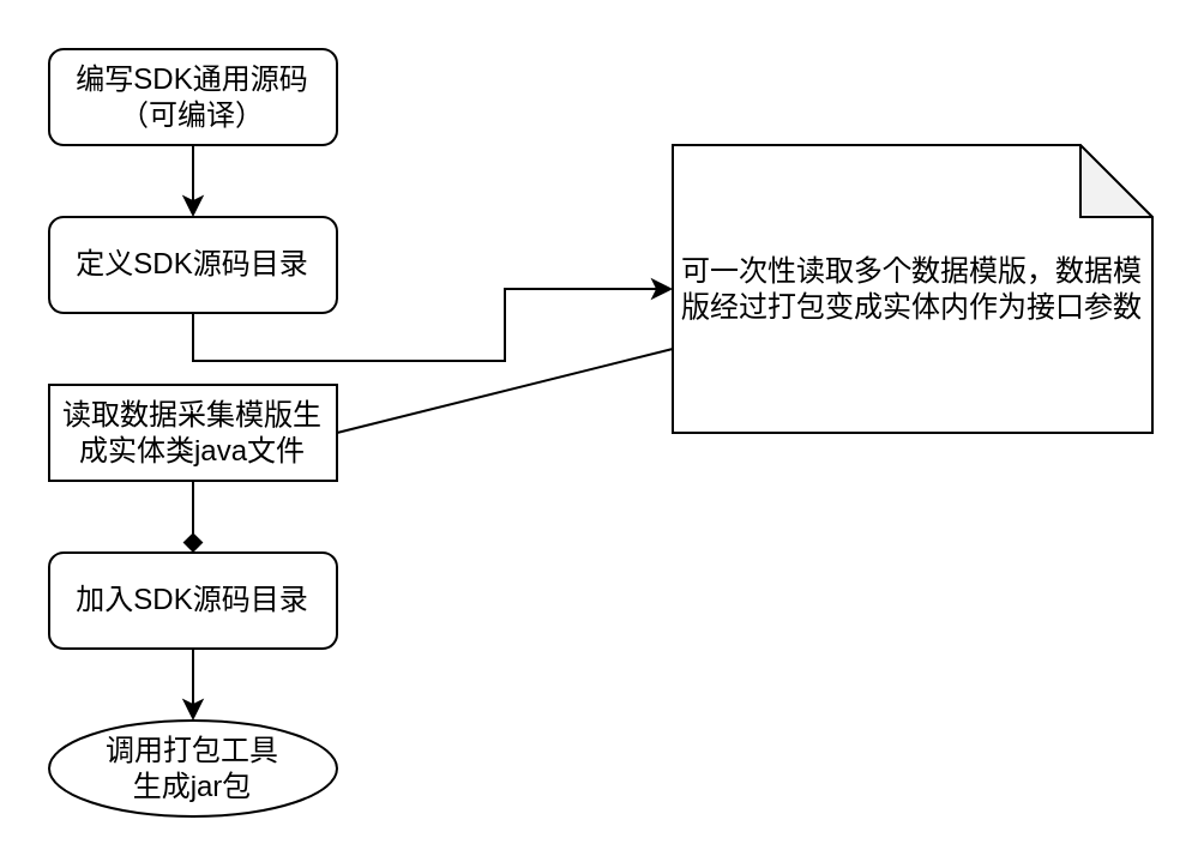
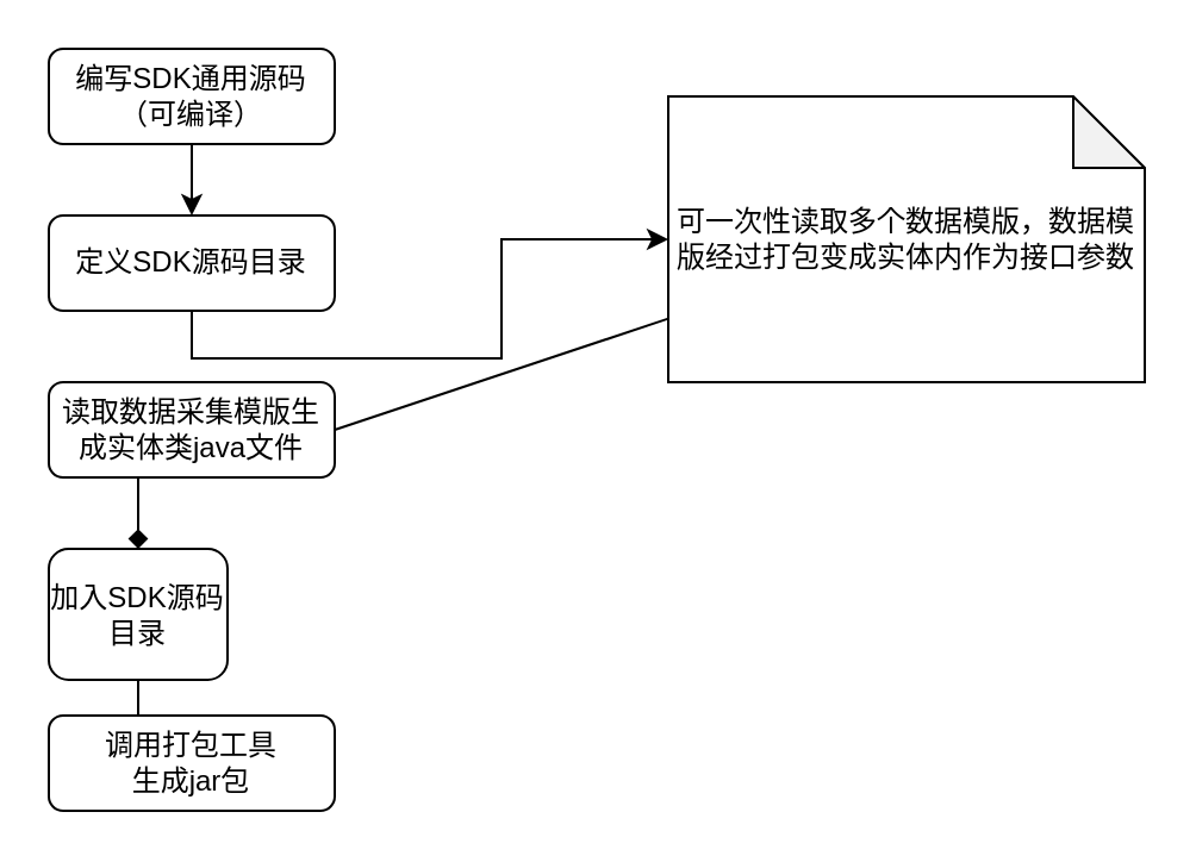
  <mxCell id="0" />
  <mxCell id="1" parent="0" />
  <mxCell id="2" style="edgeStyle=orthogonalEdgeStyle;rounded=0;orthogonalLoop=1;jettySize=auto;html=1;exitX=0.5;exitY=1;exitDx=0;exitDy=0;" parent="1" source="3" target="12" edge="1"><mxGeometry relative="1" as="geometry" /></mxCell>
- <mxCell id="3" value="加入SDK源码目录" style="rounded=1;whiteSpace=wrap;html=1;" parent="1" vertex="1"><mxGeometry x="20" y="230" width="120" height="40" as="geometry" /></mxCell>
+ <mxCell id="3" value="加入SDK源码目录" style="rounded=1;whiteSpace=wrap;html=1;" parent="1" vertex="1"><mxGeometry x="20" y="230" width="75" height="55" as="geometry" /></mxCell>
  <mxCell id="4" style="edgeStyle=orthogonalEdgeStyle;rounded=0;orthogonalLoop=1;jettySize=auto;html=1;exitX=0.5;exitY=1;exitDx=0;exitDy=0;entryX=0.5;entryY=0;entryDx=0;entryDy=0;endArrow=diamond;" parent="1" source="5" target="3" edge="1"><mxGeometry relative="1" as="geometry" /></mxCell>
- <mxCell id="5" value="读取数据采集模版生成实体类java文件" style="whiteSpace=wrap;html=1;rounded=0;" parent="1" vertex="1"><mxGeometry x="20" y="160" width="120" height="40" as="geometry" /></mxCell>
- <mxCell id="6" value="可一次性读取多个数据模版，数据模版经过打包变成实体内作为接口参数" style="shape=note;whiteSpace=wrap;html=1;backgroundOutline=1;darkOpacity=0.05;" parent="1" vertex="1"><mxGeometry x="280" y="60" width="200" height="120" as="geometry" /></mxCell>
+ <mxCell id="5" value="读取数据采集模版生成实体类java文件" style="rounded=1;whiteSpace=wrap;html=1;" parent="1" vertex="1"><mxGeometry x="20" y="160" width="120" height="40" as="geometry" /></mxCell>
+ <mxCell id="6" value="可一次性读取多个数据模版，数据模版经过打包变成实体内作为接口参数" style="shape=note;whiteSpace=wrap;html=1;backgroundOutline=1;darkOpacity=0.05;" parent="1" vertex="1"><mxGeometry x="280" y="40" width="200" height="120" as="geometry" /></mxCell>
  <mxCell id="7" value="" style="endArrow=none;html=1;rounded=0;exitX=1;exitY=0.5;exitDx=0;exitDy=0;" parent="1" source="5" target="6" edge="1"><mxGeometry width="50" height="50" relative="1" as="geometry"><mxPoint x="150" y="240" as="sourcePoint" /><mxPoint x="200" y="190" as="targetPoint" /></mxGeometry></mxCell>
  <mxCell id="8" style="edgeStyle=orthogonalEdgeStyle;rounded=0;orthogonalLoop=1;jettySize=auto;html=1;exitX=0.5;exitY=1;exitDx=0;exitDy=0;" parent="1" source="9" target="6" edge="1"><mxGeometry relative="1" as="geometry" /></mxCell>
  <mxCell id="9" value="定义SDK源码目录" style="rounded=1;whiteSpace=wrap;html=1;" parent="1" vertex="1"><mxGeometry x="20" y="90" width="120" height="40" as="geometry" /></mxCell>
  <mxCell id="10" style="edgeStyle=orthogonalEdgeStyle;rounded=0;orthogonalLoop=1;jettySize=auto;html=1;exitX=0.5;exitY=1;exitDx=0;exitDy=0;entryX=0.5;entryY=0;entryDx=0;entryDy=0;" parent="1" source="11" target="9" edge="1"><mxGeometry relative="1" as="geometry" /></mxCell>
  <mxCell id="11" value="编写SDK通用源码（可编译）" style="rounded=1;whiteSpace=wrap;html=1;" parent="1" vertex="1"><mxGeometry x="20" y="20" width="120" height="40" as="geometry" /></mxCell>
- <mxCell id="12" value="调用打包工具&lt;br&gt;生成jar包" style="ellipse;whiteSpace=wrap;html=1;" parent="1" vertex="1"><mxGeometry x="20" y="300" width="120" height="40" as="geometry" /></mxCell>
+ <mxCell id="12" value="调用打包工具&lt;br&gt;生成jar包" style="rounded=1;whiteSpace=wrap;html=1;" parent="1" vertex="1"><mxGeometry x="20" y="300" width="120" height="40" as="geometry" /></mxCell>
